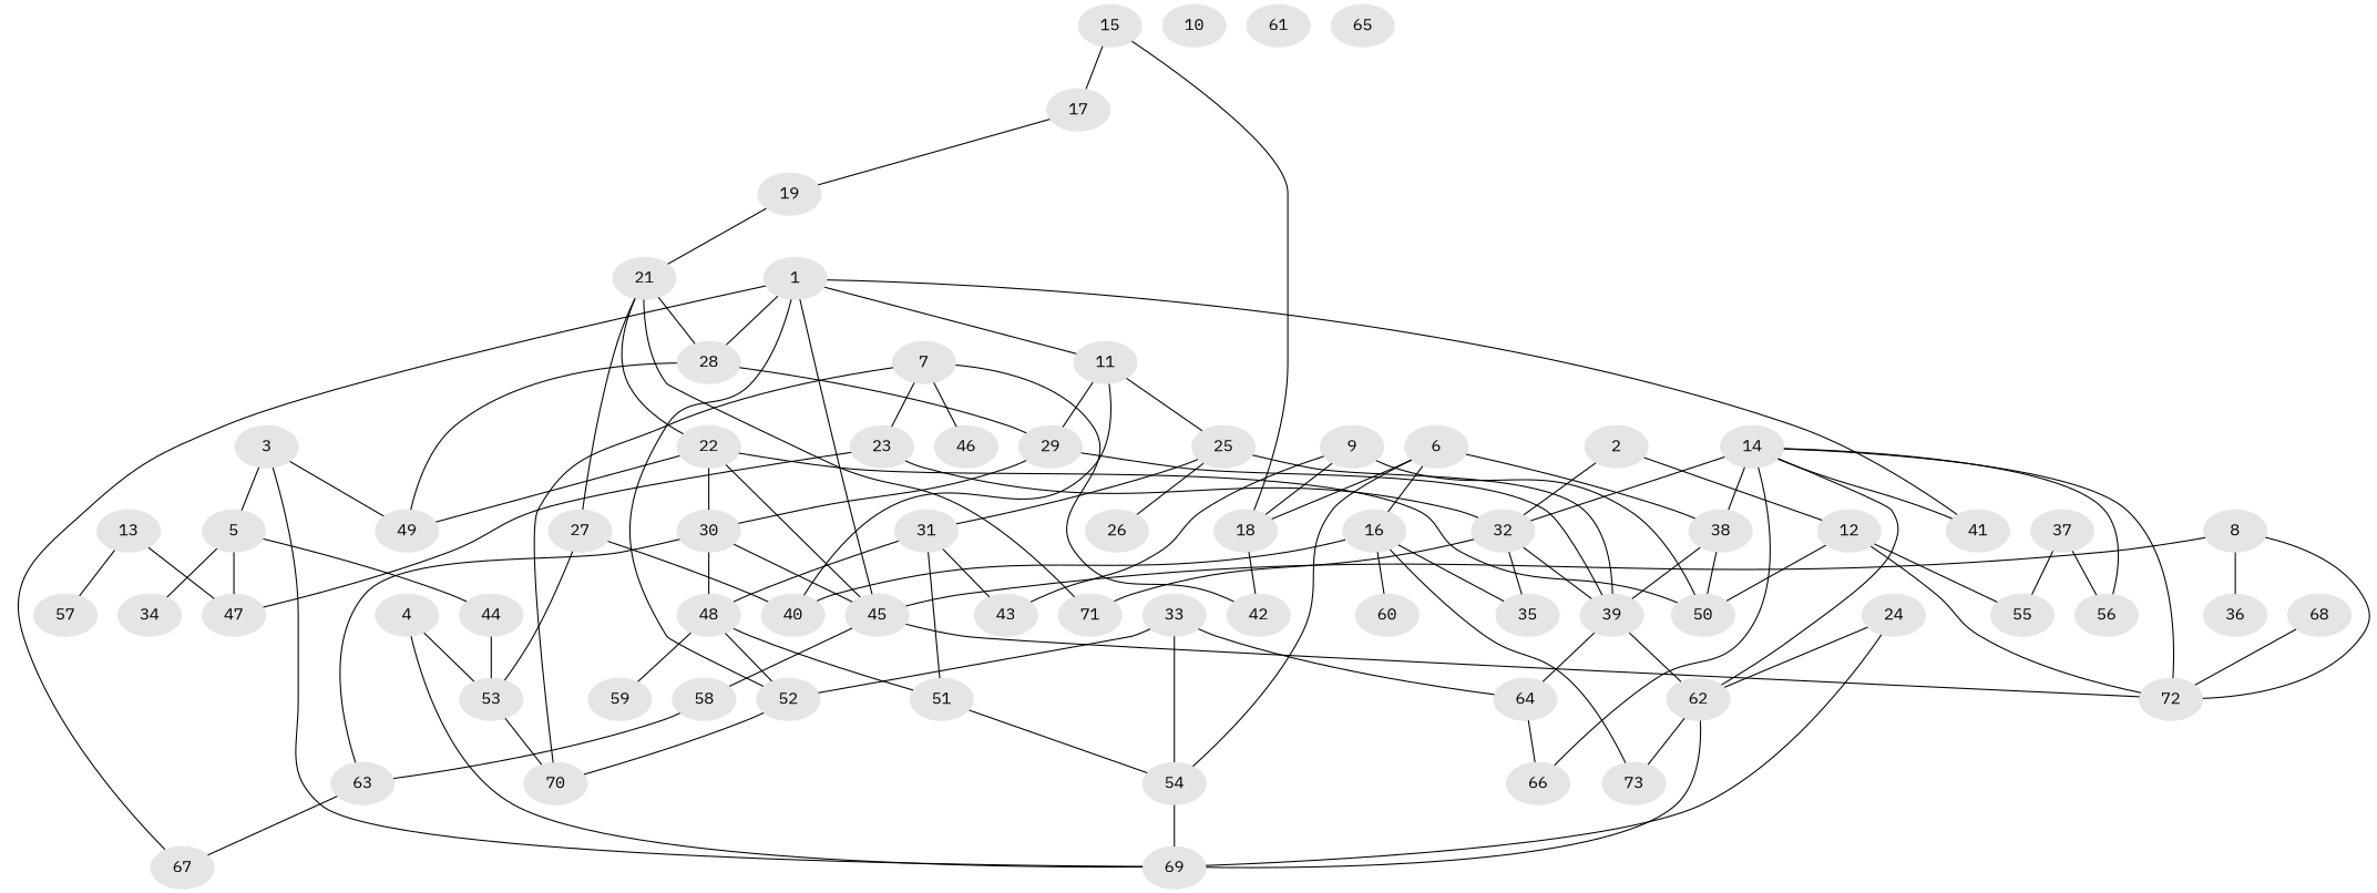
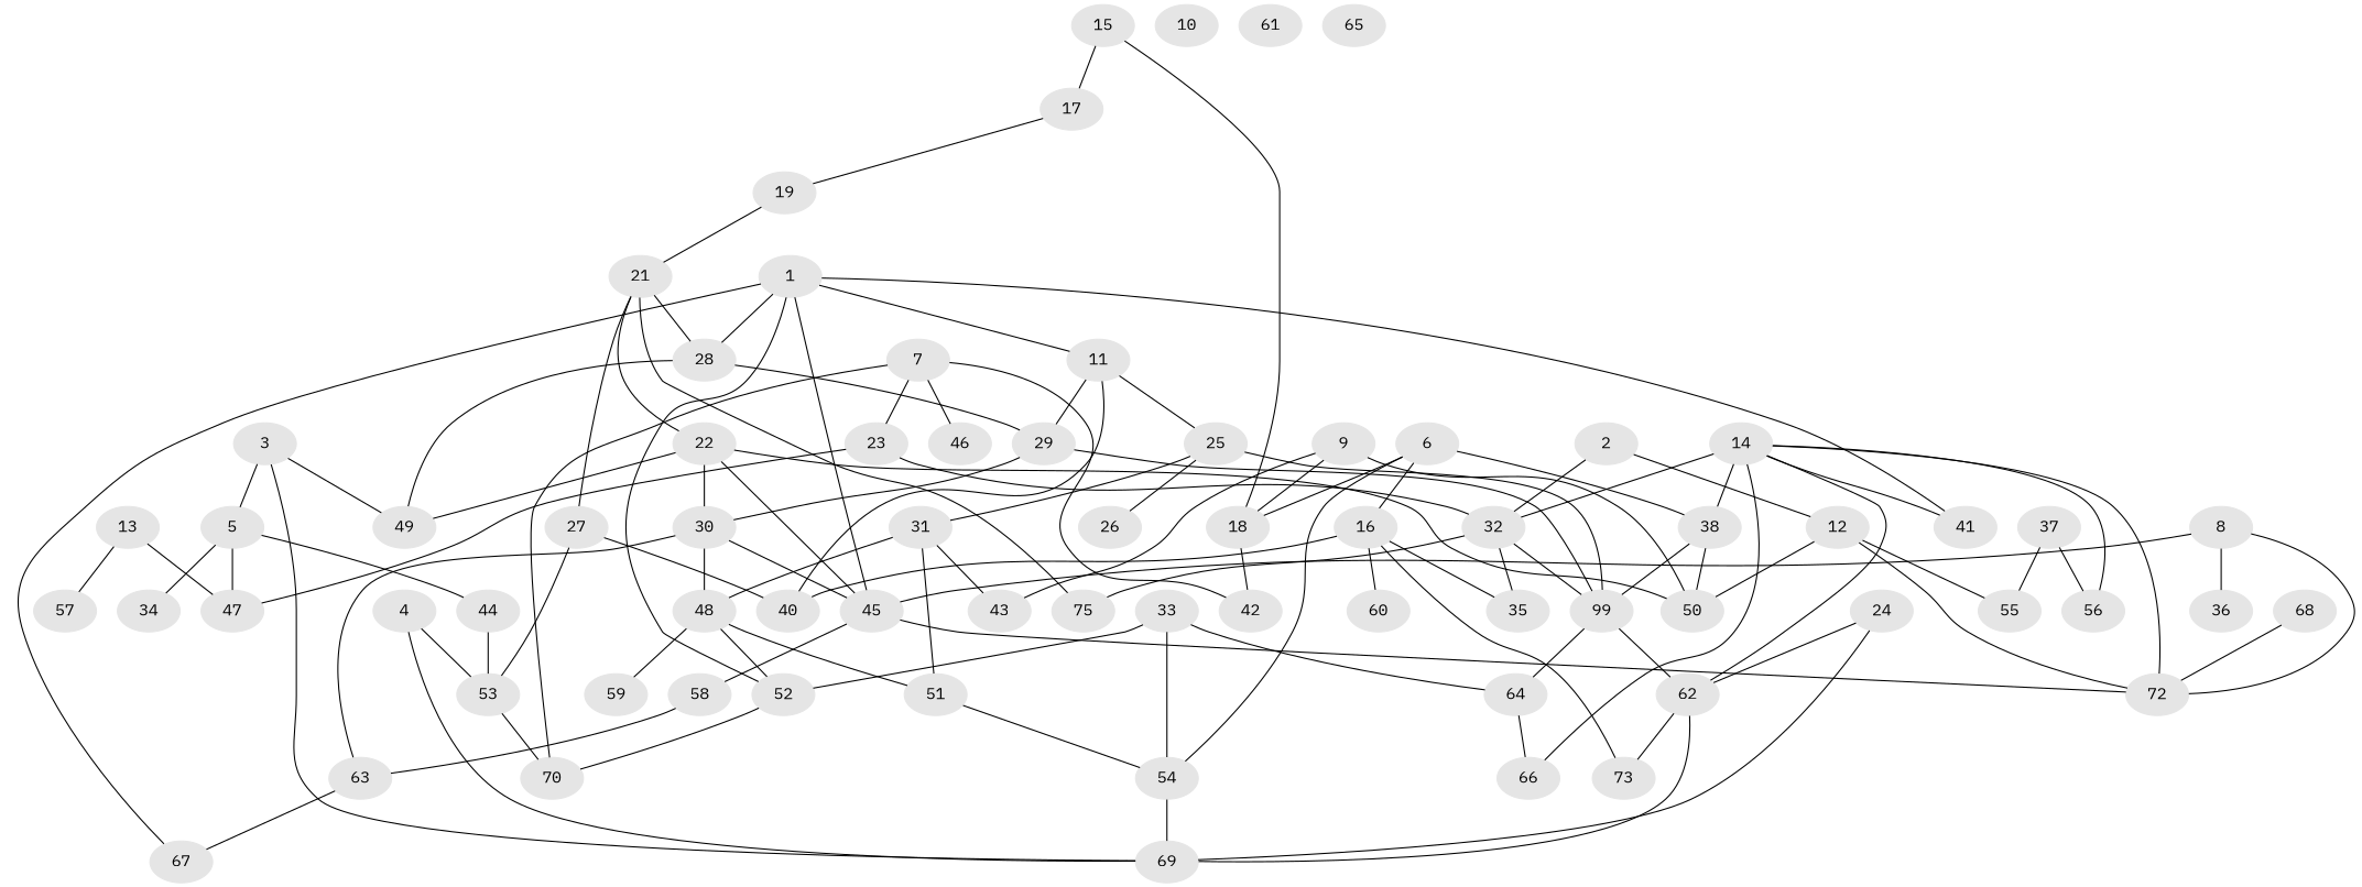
  graph {
    fontname="IBM Plex Mono"
    node [color=gray90 fontname="IBM Plex Mono" style=filled]
    edge [fontname="IBM Plex Mono"]
    1
    11
    28
    41
    45
    52
    67
    25
    29
    40
    49
    72
    58
    70
    2
    12
    32
    50
    55
    35
-   71
-   39
+   71 [label=75]
+   39 [label=99]
    3
    5
    69
    34
    44
    47
    4
    53
    6
    16
    18
    38
    54
    60
    73
    42
    7
    23
    46
    8
    36
    9
    43
    10
    26
    31
    30
    13
    57
    14
    56
    62
    66
    15
    17
    19
    21
    22
    27
    48
    63
    24
    51
    64
    59
    33
    37
    61
    65
    68
    1 -- 11
    1 -- 28
    1 -- 41
    1 -- 45
    1 -- 52
    1 -- 67
    11 -- 25
    11 -- 29
    11 -- 40
    28 -- 29
    28 -- 49
    45 -- 72
    45 -- 58
    52 -- 70
    25 -- 39
    25 -- 26
    25 -- 31
    29 -- 39
    29 -- 30
    58 -- 63
    2 -- 12
    2 -- 32
    12 -- 72
    12 -- 50
    12 -- 55
    32 -- 35
    32 -- 71
    32 -- 39
    39 -- 62
    39 -- 64
    3 -- 49
    3 -- 5
    3 -- 69
    5 -- 34
    5 -- 44
    5 -- 47
    44 -- 53
    4 -- 69
    4 -- 53
    53 -- 70
    6 -- 16
    6 -- 18
    6 -- 38
    6 -- 54
    16 -- 40
    16 -- 35
    16 -- 60
    16 -- 73
    18 -- 42
    38 -- 50
    38 -- 39
    54 -- 69
    7 -- 70
    7 -- 42
    7 -- 23
    7 -- 46
    23 -- 32
    23 -- 47
    8 -- 45
    8 -- 72
    8 -- 36
    9 -- 50
    9 -- 18
    9 -- 43
    31 -- 43
    31 -- 48
    31 -- 51
    30 -- 45
    30 -- 48
    30 -- 63
    13 -- 47
    13 -- 57
    14 -- 41
    14 -- 72
    14 -- 32
    14 -- 38
    14 -- 56
    14 -- 62
    14 -- 66
    62 -- 69
    62 -- 73
    15 -- 18
    15 -- 17
    17 -- 19
    19 -- 21
    21 -- 28
    21 -- 71
    21 -- 22
    21 -- 27
    22 -- 45
    22 -- 49
    22 -- 50
    22 -- 30
    27 -- 40
    27 -- 53
    48 -- 52
    48 -- 51
    48 -- 59
    63 -- 67
    24 -- 69
    24 -- 62
    51 -- 54
    64 -- 66
    33 -- 52
    33 -- 54
    33 -- 64
    37 -- 55
    37 -- 56
    68 -- 72
  }
